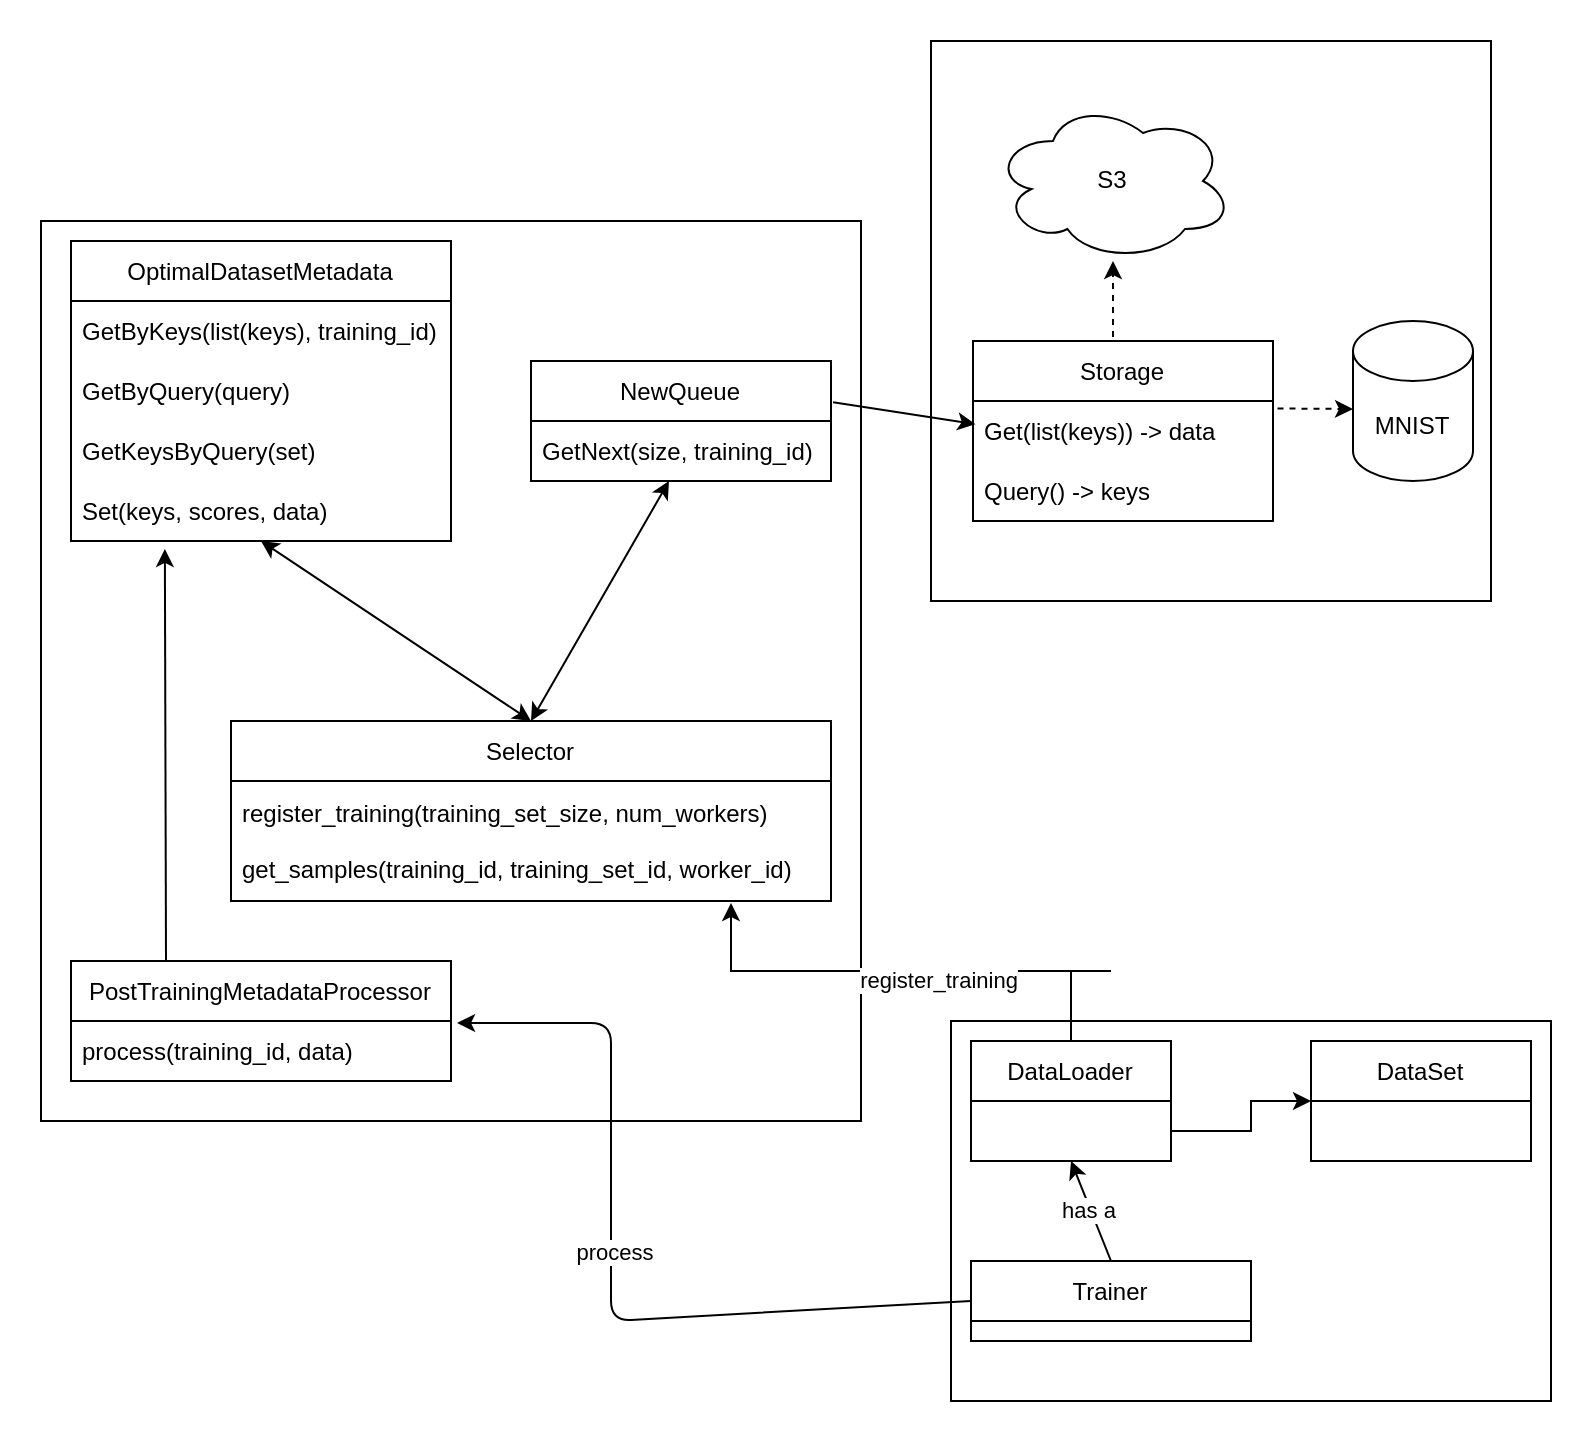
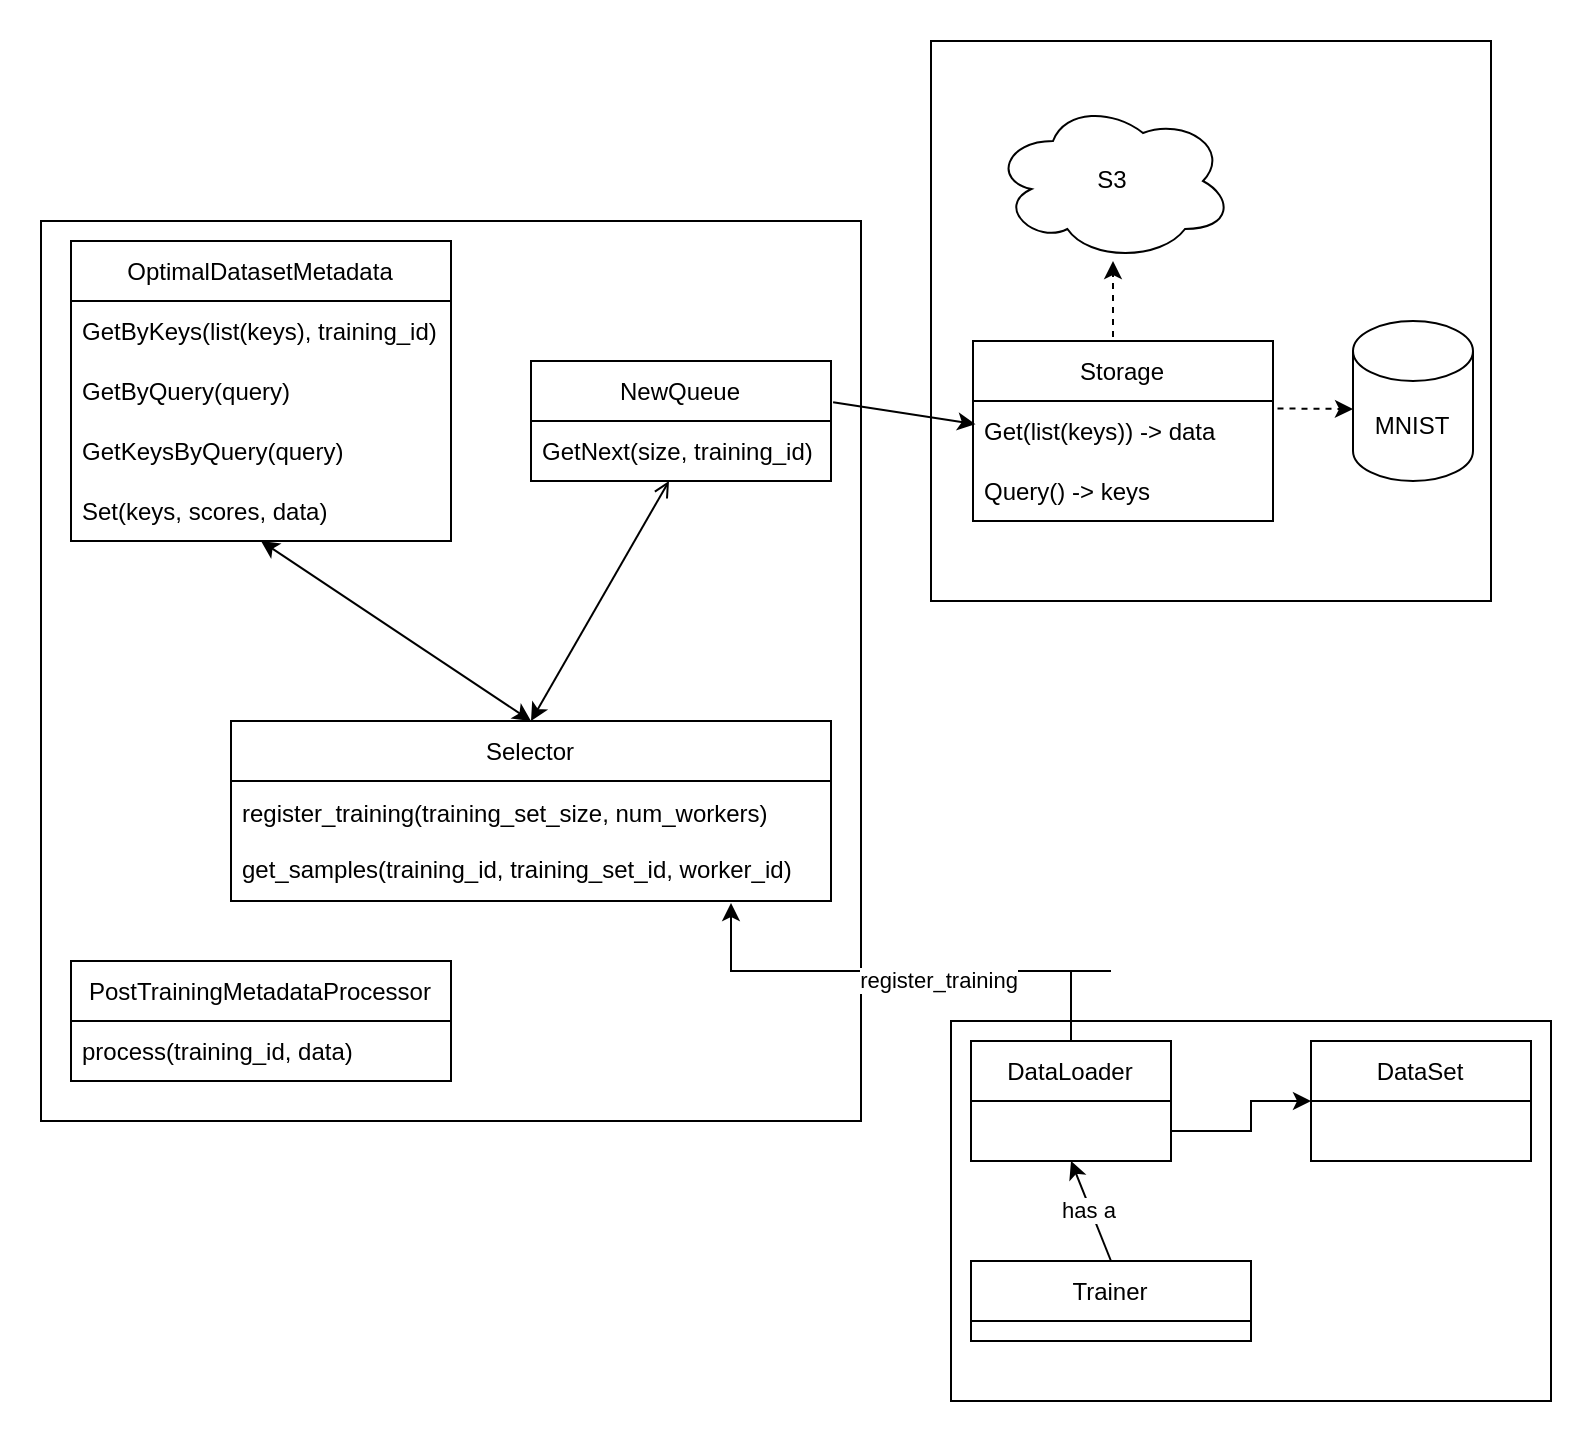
  <mxCell id="0" />
  <mxCell id="1" parent="0" />
  <mxCell id="2" value="" style="rounded=0;whiteSpace=wrap;html=1;" parent="1" vertex="1"><mxGeometry x="475" y="510" width="300" height="190" as="geometry" /></mxCell>
  <mxCell id="3" value="" style="rounded=0;whiteSpace=wrap;html=1;" parent="1" vertex="1"><mxGeometry x="20" y="110" width="410" height="450" as="geometry" /></mxCell>
  <mxCell id="4" value="" style="rounded=0;whiteSpace=wrap;html=1;" parent="1" vertex="1"><mxGeometry x="465" y="20" width="280" height="280" as="geometry" /></mxCell>
  <mxCell id="5" style="edgeStyle=none;html=1;exitX=1.007;exitY=0.344;exitDx=0;exitDy=0;entryX=0.009;entryY=0.053;entryDx=0;entryDy=0;entryPerimeter=0;exitPerimeter=0;" parent="1" source="6" edge="1"><mxGeometry relative="1" as="geometry"><mxPoint x="487.26" y="211.59" as="targetPoint" /></mxGeometry></mxCell>
  <mxCell id="6" value="NewQueue" style="swimlane;fontStyle=0;childLayout=stackLayout;horizontal=1;startSize=30;horizontalStack=0;resizeParent=1;resizeParentMax=0;resizeLast=0;collapsible=1;marginBottom=0;" parent="1" vertex="1"><mxGeometry x="265" y="180" width="150" height="60" as="geometry" /></mxCell>
  <mxCell id="7" value="GetNext(size, training_id)" style="text;strokeColor=none;fillColor=none;align=left;verticalAlign=middle;spacingLeft=4;spacingRight=4;overflow=hidden;points=[[0,0.5],[1,0.5]];portConstraint=eastwest;rotatable=0;" parent="6" vertex="1"><mxGeometry y="30" width="150" height="30" as="geometry" /></mxCell>
  <mxCell id="8" value="OptimalDatasetMetadata" style="swimlane;fontStyle=0;childLayout=stackLayout;horizontal=1;startSize=30;horizontalStack=0;resizeParent=1;resizeParentMax=0;resizeLast=0;collapsible=1;marginBottom=0;" parent="1" vertex="1"><mxGeometry x="35" y="120" width="190" height="150" as="geometry"><mxRectangle x="450" y="240" width="170" height="30" as="alternateBounds" /></mxGeometry></mxCell>
  <mxCell id="9" value="GetByKeys(list(keys), training_id)" style="text;strokeColor=none;fillColor=none;align=left;verticalAlign=middle;spacingLeft=4;spacingRight=4;overflow=hidden;points=[[0,0.5],[1,0.5]];portConstraint=eastwest;rotatable=0;" parent="8" vertex="1"><mxGeometry y="30" width="190" height="30" as="geometry" /></mxCell>
  <mxCell id="10" value="GetByQuery(query)" style="text;strokeColor=none;fillColor=none;align=left;verticalAlign=middle;spacingLeft=4;spacingRight=4;overflow=hidden;points=[[0,0.5],[1,0.5]];portConstraint=eastwest;rotatable=0;" parent="8" vertex="1"><mxGeometry y="60" width="190" height="30" as="geometry" /></mxCell>
- <mxCell id="11" value="GetKeysByQuery(set)" style="text;strokeColor=none;fillColor=none;align=left;verticalAlign=middle;spacingLeft=4;spacingRight=4;overflow=hidden;points=[[0,0.5],[1,0.5]];portConstraint=eastwest;rotatable=0;" parent="8" vertex="1"><mxGeometry y="90" width="190" height="30" as="geometry" /></mxCell>
+ <mxCell id="11" value="GetKeysByQuery(query)" style="text;strokeColor=none;fillColor=none;align=left;verticalAlign=middle;spacingLeft=4;spacingRight=4;overflow=hidden;points=[[0,0.5],[1,0.5]];portConstraint=eastwest;rotatable=0;" parent="8" vertex="1"><mxGeometry y="90" width="190" height="30" as="geometry" /></mxCell>
  <mxCell id="12" value="Set(keys, scores, data)" style="text;strokeColor=none;fillColor=none;align=left;verticalAlign=middle;spacingLeft=4;spacingRight=4;overflow=hidden;points=[[0,0.5],[1,0.5]];portConstraint=eastwest;rotatable=0;" parent="8" vertex="1"><mxGeometry y="120" width="190" height="30" as="geometry" /></mxCell>
  <mxCell id="13" value="Selector" style="swimlane;fontStyle=0;childLayout=stackLayout;horizontal=1;startSize=30;horizontalStack=0;resizeParent=1;resizeParentMax=0;resizeLast=0;collapsible=1;marginBottom=0;" parent="1" vertex="1"><mxGeometry x="115" y="360" width="300" height="90" as="geometry" /></mxCell>
  <mxCell id="14" value="register_training(training_set_size, num_workers)&#10;&#10;get_samples(training_id, training_set_id, worker_id)" style="text;strokeColor=none;fillColor=none;align=left;verticalAlign=middle;spacingLeft=4;spacingRight=4;overflow=hidden;points=[[0,0.5],[1,0.5]];portConstraint=eastwest;rotatable=0;" parent="13" vertex="1"><mxGeometry y="30" width="300" height="60" as="geometry" /></mxCell>
- <mxCell id="15" value="" style="endArrow=classic;startArrow=classic;html=1;exitX=0.5;exitY=0;exitDx=0;exitDy=0;entryX=0.46;entryY=1;entryDx=0;entryDy=0;entryPerimeter=0;" parent="1" source="13" edge="1" target="7"><mxGeometry width="50" height="50" relative="1" as="geometry"><mxPoint x="315" y="360" as="sourcePoint" /><mxPoint x="335" y="270" as="targetPoint" /></mxGeometry></mxCell>
+ <mxCell id="15" value="" style="endArrow=open;startArrow=classic;html=1;exitX=0.5;exitY=0;exitDx=0;exitDy=0;entryX=0.46;entryY=1;entryDx=0;entryDy=0;entryPerimeter=0;" parent="1" source="13" edge="1" target="7"><mxGeometry width="50" height="50" relative="1" as="geometry"><mxPoint x="315" y="360" as="sourcePoint" /><mxPoint x="335" y="270" as="targetPoint" /></mxGeometry></mxCell>
  <mxCell id="16" value="" style="endArrow=classic;startArrow=classic;html=1;exitX=0.5;exitY=0;exitDx=0;exitDy=0;entryX=0.5;entryY=1;entryDx=0;entryDy=0;entryPerimeter=0;" parent="1" source="13" target="12" edge="1"><mxGeometry width="50" height="50" relative="1" as="geometry"><mxPoint x="315" y="320" as="sourcePoint" /><mxPoint x="365" y="270" as="targetPoint" /></mxGeometry></mxCell>
  <mxCell id="17" value="S3" style="ellipse;shape=cloud;whiteSpace=wrap;html=1;" parent="1" vertex="1"><mxGeometry x="496" y="50" width="120" height="80" as="geometry" /></mxCell>
  <mxCell id="18" style="edgeStyle=none;html=1;exitX=0.5;exitY=0;exitDx=0;exitDy=0;dashed=1;" parent="1" edge="1"><mxGeometry relative="1" as="geometry"><mxPoint x="556" y="180" as="sourcePoint" /><mxPoint x="556" y="130" as="targetPoint" /></mxGeometry></mxCell>
  <mxCell id="19" style="edgeStyle=orthogonalEdgeStyle;rounded=0;orthogonalLoop=1;jettySize=auto;html=1;exitX=0.5;exitY=0;exitDx=0;exitDy=0;" parent="1" source="22" edge="1"><mxGeometry relative="1" as="geometry"><mxPoint x="365" y="451" as="targetPoint" /><Array as="points"><mxPoint x="555" y="485" /><mxPoint x="365" y="485" /><mxPoint x="365" y="451" /></Array></mxGeometry></mxCell>
  <mxCell id="20" value="register_training" style="edgeLabel;html=1;align=center;verticalAlign=middle;resizable=0;points=[];" parent="19" vertex="1" connectable="0"><mxGeometry x="0.017" y="3" relative="1" as="geometry"><mxPoint y="1" as="offset" /></mxGeometry></mxCell>
  <mxCell id="21" style="edgeStyle=orthogonalEdgeStyle;rounded=0;orthogonalLoop=1;jettySize=auto;html=1;exitX=1;exitY=0.75;exitDx=0;exitDy=0;" parent="1" source="22" target="23" edge="1"><mxGeometry relative="1" as="geometry"><Array as="points"><mxPoint x="625" y="550" /></Array></mxGeometry></mxCell>
  <mxCell id="22" value="DataLoader" style="swimlane;fontStyle=0;childLayout=stackLayout;horizontal=1;startSize=30;horizontalStack=0;resizeParent=1;resizeParentMax=0;resizeLast=0;collapsible=1;marginBottom=0;" parent="1" vertex="1"><mxGeometry x="485" y="520" width="100" height="60" as="geometry" /></mxCell>
  <mxCell id="23" value="DataSet" style="swimlane;fontStyle=0;childLayout=stackLayout;horizontal=1;startSize=30;horizontalStack=0;resizeParent=1;resizeParentMax=0;resizeLast=0;collapsible=1;marginBottom=0;" parent="1" vertex="1"><mxGeometry x="655" y="520" width="110" height="60" as="geometry" /></mxCell>
  <mxCell id="24" style="edgeStyle=none;html=1;exitX=0.5;exitY=0;exitDx=0;exitDy=0;entryX=0.5;entryY=1;entryDx=0;entryDy=0;" parent="1" source="28" target="22" edge="1"><mxGeometry relative="1" as="geometry" /></mxCell>
  <mxCell id="25" value="has a" style="edgeLabel;html=1;align=center;verticalAlign=middle;resizable=0;points=[];" parent="24" vertex="1" connectable="0"><mxGeometry x="0.04" y="1" relative="1" as="geometry"><mxPoint as="offset" /></mxGeometry></mxCell>
- <mxCell id="26" style="edgeStyle=none;html=1;exitX=0;exitY=0.5;exitDx=0;exitDy=0;entryX=1.016;entryY=0.033;entryDx=0;entryDy=0;entryPerimeter=0;" parent="1" source="28" target="31" edge="1"><mxGeometry relative="1" as="geometry"><Array as="points"><mxPoint x="305" y="660" /><mxPoint x="305" y="511" /></Array></mxGeometry></mxCell>
- <mxCell id="27" value="process" style="edgeLabel;html=1;align=center;verticalAlign=middle;resizable=0;points=[];" parent="26" vertex="1" connectable="0"><mxGeometry x="0.059" y="-1" relative="1" as="geometry"><mxPoint as="offset" /></mxGeometry></mxCell>
  <mxCell id="28" value="Trainer" style="swimlane;fontStyle=0;childLayout=stackLayout;horizontal=1;startSize=30;horizontalStack=0;resizeParent=1;resizeParentMax=0;resizeLast=0;collapsible=1;marginBottom=0;" parent="1" vertex="1"><mxGeometry x="485" y="630" width="140" height="40" as="geometry" /></mxCell>
- <mxCell id="29" style="edgeStyle=none;html=1;exitX=0.25;exitY=0;exitDx=0;exitDy=0;entryX=0.247;entryY=1.133;entryDx=0;entryDy=0;entryPerimeter=0;" parent="1" source="30" target="12" edge="1"><mxGeometry relative="1" as="geometry" /></mxCell>
  <mxCell id="30" value="PostTrainingMetadataProcessor" style="swimlane;fontStyle=0;childLayout=stackLayout;horizontal=1;startSize=30;horizontalStack=0;resizeParent=1;resizeParentMax=0;resizeLast=0;collapsible=1;marginBottom=0;" parent="1" vertex="1"><mxGeometry x="35" y="480" width="190" height="60" as="geometry" /></mxCell>
  <mxCell id="31" value="process(training_id, data)" style="text;strokeColor=none;fillColor=none;align=left;verticalAlign=middle;spacingLeft=4;spacingRight=4;overflow=hidden;points=[[0,0.5],[1,0.5]];portConstraint=eastwest;rotatable=0;" parent="30" vertex="1"><mxGeometry y="30" width="190" height="30" as="geometry" /></mxCell>
  <mxCell id="32" style="edgeStyle=none;html=1;exitX=1.015;exitY=0.125;exitDx=0;exitDy=0;dashed=1;exitPerimeter=0;" parent="1" source="35" edge="1"><mxGeometry relative="1" as="geometry"><mxPoint x="625.02" y="204" as="sourcePoint" /><mxPoint x="676" y="204" as="targetPoint" /></mxGeometry></mxCell>
  <mxCell id="33" value="MNIST" style="shape=cylinder3;whiteSpace=wrap;html=1;boundedLbl=1;backgroundOutline=1;size=15;" parent="1" vertex="1"><mxGeometry x="676" y="160" width="60" height="80" as="geometry" /></mxCell>
  <mxCell id="34" value="Storage" style="swimlane;fontStyle=0;childLayout=stackLayout;horizontal=1;startSize=30;horizontalStack=0;resizeParent=1;resizeParentMax=0;resizeLast=0;collapsible=1;marginBottom=0;" parent="1" vertex="1"><mxGeometry x="486" y="170" width="150" height="90" as="geometry" /></mxCell>
  <mxCell id="35" value="Get(list(keys)) -&gt; data" style="text;strokeColor=none;fillColor=none;align=left;verticalAlign=middle;spacingLeft=4;spacingRight=4;overflow=hidden;points=[[0,0.5],[1,0.5]];portConstraint=eastwest;rotatable=0;" parent="34" vertex="1"><mxGeometry y="30" width="150" height="30" as="geometry" /></mxCell>
  <mxCell id="36" value="Query() -&gt; keys" style="text;strokeColor=none;fillColor=none;align=left;verticalAlign=middle;spacingLeft=4;spacingRight=4;overflow=hidden;points=[[0,0.5],[1,0.5]];portConstraint=eastwest;rotatable=0;" parent="34" vertex="1"><mxGeometry y="60" width="150" height="30" as="geometry" /></mxCell>
